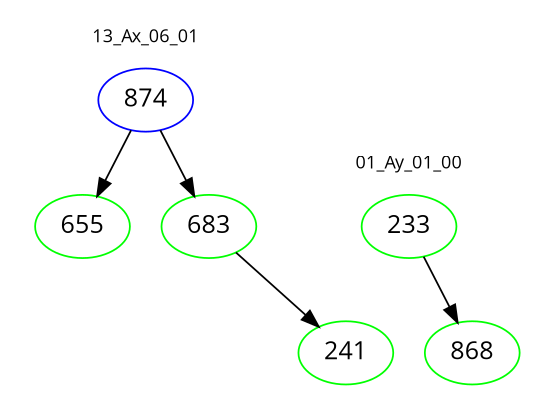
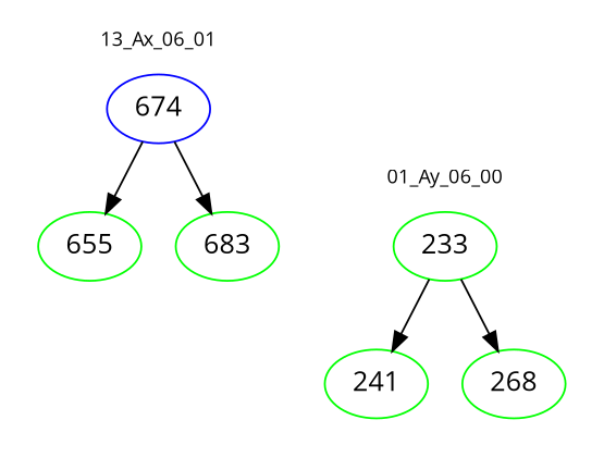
  digraph {
    fontname="Open Sans"
    node [color=green fontname="Open Sans"]
    edge [color=black fontname="Open Sans"]
-   n1 [color=blue label=874]
+   n1 [color=blue label=674]
    n2 [label=655]
    n3 [label=683]
    n4 [label=233]
-   n5 [label=868]
+   n5 [label=268]
    n6 [label=241]
    subgraph cluster_1 {
      color=white
      fontsize=10
      label="13_Ax_06_01"
      n1
      n2
      n3
    }
    subgraph cluster_2 {
      color=white
      fontsize=10
-     label="01_Ay_01_00"
+     label="01_Ay_06_00"
      n4
      n5
      n6
    }
    n1 -> n2
    n1 -> n3
    n4 -> n5
-   n3 -> n6
+   n4 -> n6
  }
